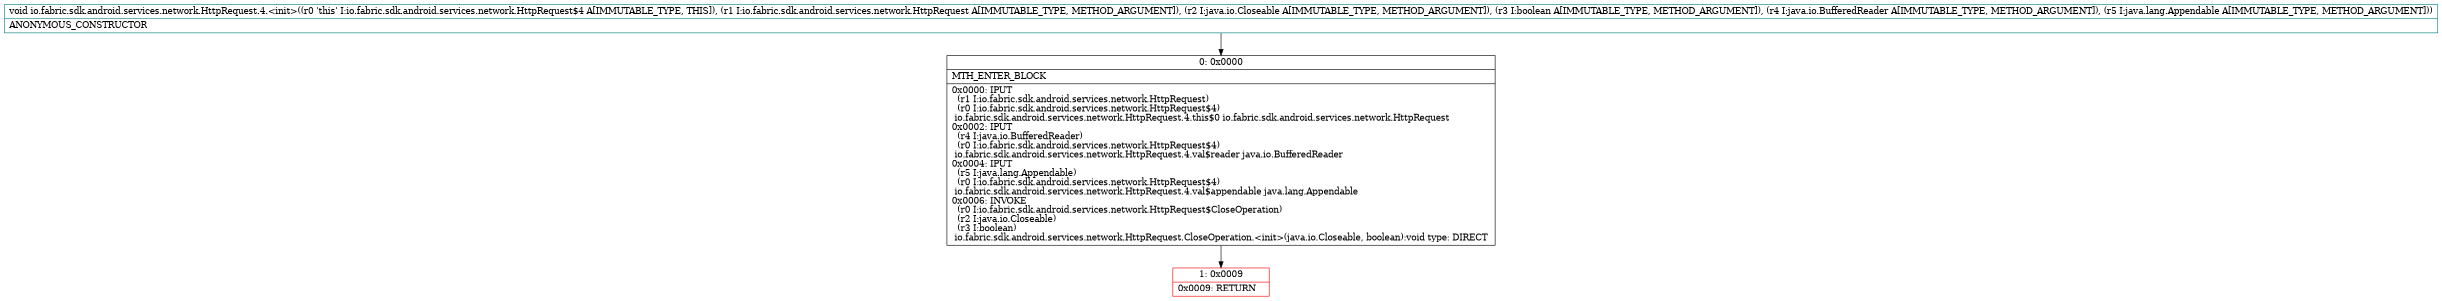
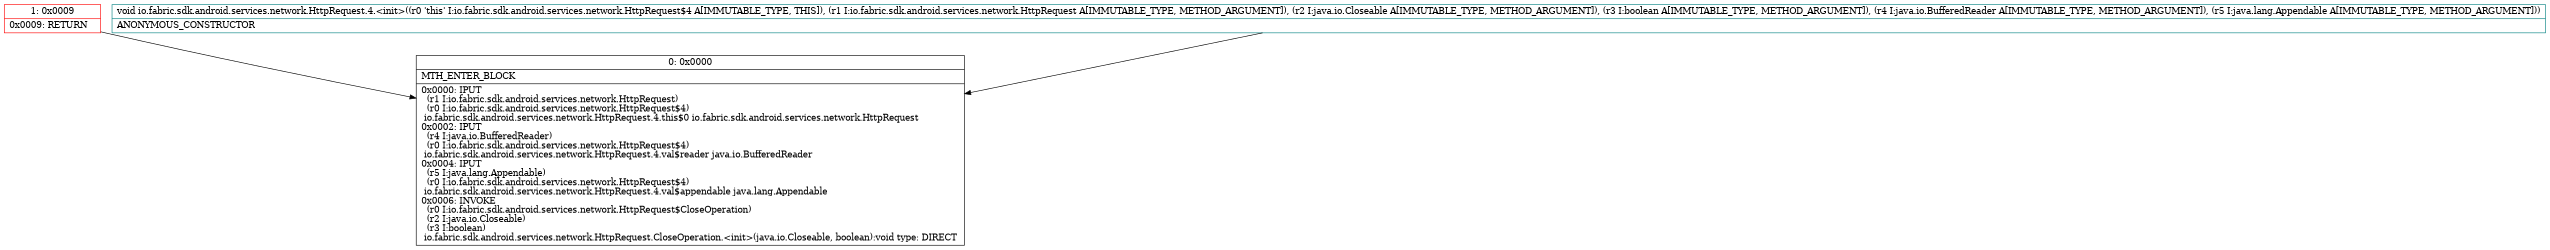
  digraph {
    node [shape=record]
    n1 [label="{0\:\ 0x0000|MTH_ENTER_BLOCK\l|0x0000: IPUT  \l  (r1 I:io.fabric.sdk.android.services.network.HttpRequest)\l  (r0 I:io.fabric.sdk.android.services.network.HttpRequest$4)\l io.fabric.sdk.android.services.network.HttpRequest.4.this$0 io.fabric.sdk.android.services.network.HttpRequest \l0x0002: IPUT  \l  (r4 I:java.io.BufferedReader)\l  (r0 I:io.fabric.sdk.android.services.network.HttpRequest$4)\l io.fabric.sdk.android.services.network.HttpRequest.4.val$reader java.io.BufferedReader \l0x0004: IPUT  \l  (r5 I:java.lang.Appendable)\l  (r0 I:io.fabric.sdk.android.services.network.HttpRequest$4)\l io.fabric.sdk.android.services.network.HttpRequest.4.val$appendable java.lang.Appendable \l0x0006: INVOKE  \l  (r0 I:io.fabric.sdk.android.services.network.HttpRequest$CloseOperation)\l  (r2 I:java.io.Closeable)\l  (r3 I:boolean)\l io.fabric.sdk.android.services.network.HttpRequest.CloseOperation.\<init\>(java.io.Closeable, boolean):void type: DIRECT \l}" color=black]
    n2 [label="{1\:\ 0x0009|0x0009: RETURN   \l}" color=red]
    n3 [label="{void io.fabric.sdk.android.services.network.HttpRequest.4.\<init\>((r0 'this' I:io.fabric.sdk.android.services.network.HttpRequest$4 A[IMMUTABLE_TYPE, THIS]), (r1 I:io.fabric.sdk.android.services.network.HttpRequest A[IMMUTABLE_TYPE, METHOD_ARGUMENT]), (r2 I:java.io.Closeable A[IMMUTABLE_TYPE, METHOD_ARGUMENT]), (r3 I:boolean A[IMMUTABLE_TYPE, METHOD_ARGUMENT]), (r4 I:java.io.BufferedReader A[IMMUTABLE_TYPE, METHOD_ARGUMENT]), (r5 I:java.lang.Appendable A[IMMUTABLE_TYPE, METHOD_ARGUMENT]))  | ANONYMOUS_CONSTRUCTOR\l}" color=teal]
-   n1 -> n2
+   n2 -> n1
    n3 -> n1
  }
